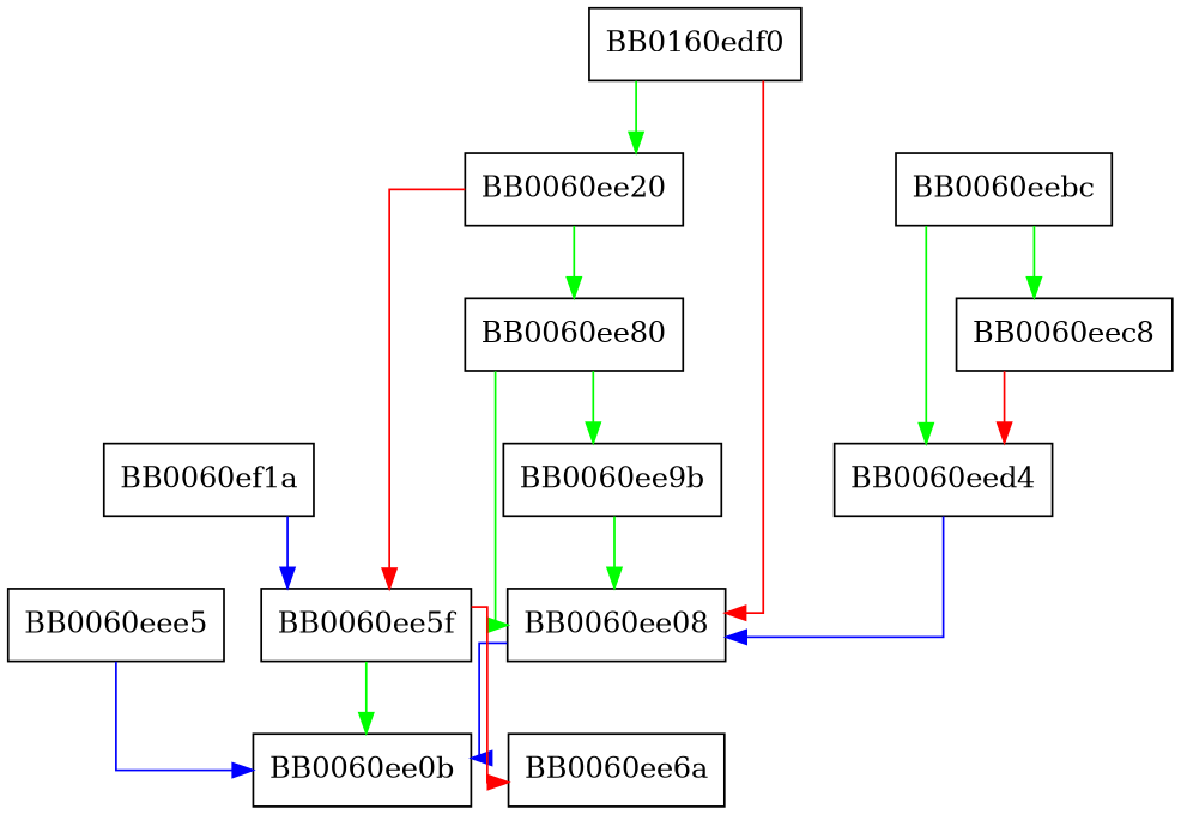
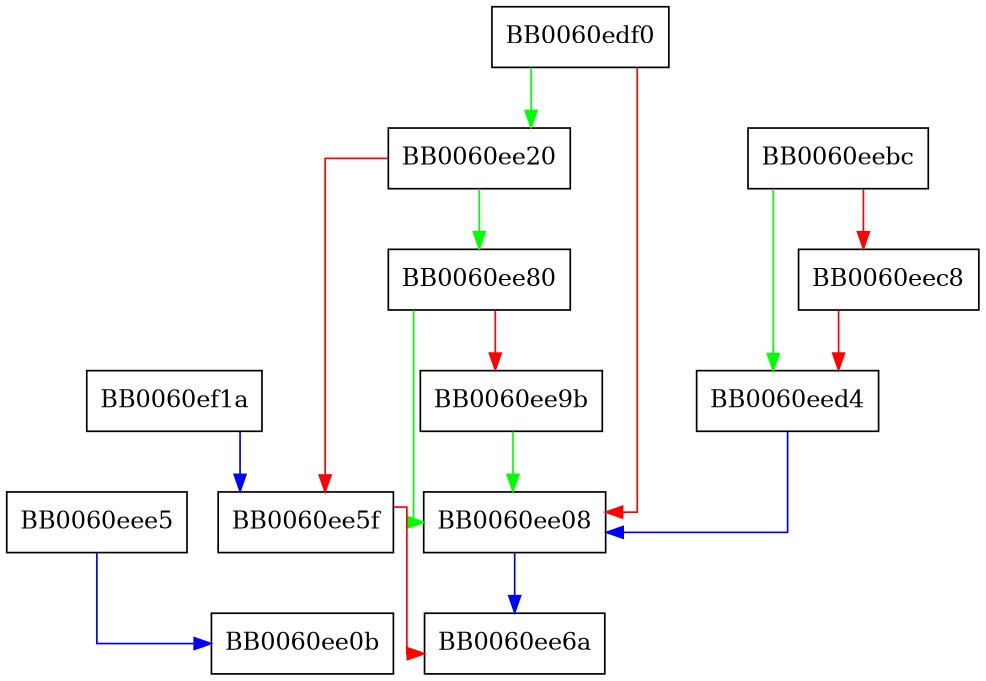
  digraph {
    splines=ortho
    node [shape=box]
    edge [color=green]
-   BB0060edf0 [label=BB0160edf0]
+   BB0060edf0
    BB0060ee20
    BB0060ee08
    BB0060ee80
    BB0060ee5f
    BB0060ee0b
    BB0060ee9b
    BB0060ee6a
    BB0060eee5
    BB0060eebc
    BB0060eed4
    BB0060eec8
    BB0060ef1a
    BB0060edf0 -> BB0060ee20
    BB0060edf0 -> BB0060ee08 [color=red]
    BB0060ee20 -> BB0060ee80
    BB0060ee20 -> BB0060ee5f [color=red]
-   BB0060ee08 -> BB0060ee0b [color=blue]
+   BB0060ee08 -> BB0060ee6a [color=blue]
    BB0060ee80 -> BB0060ee08
-   BB0060ee80 -> BB0060ee9b
-   BB0060ee5f -> BB0060ee0b
+   BB0060ee80 -> BB0060ee9b [color=red]
    BB0060ee5f -> BB0060ee6a [color=red]
    BB0060ee9b -> BB0060ee08
    BB0060eee5 -> BB0060ee0b [color=blue]
    BB0060eebc -> BB0060eed4
-   BB0060eebc -> BB0060eec8
+   BB0060eebc -> BB0060eec8 [color=red]
    BB0060eed4 -> BB0060ee08 [color=blue]
    BB0060eec8 -> BB0060eed4 [color=red]
    BB0060ef1a -> BB0060ee5f [color=blue]
  }
